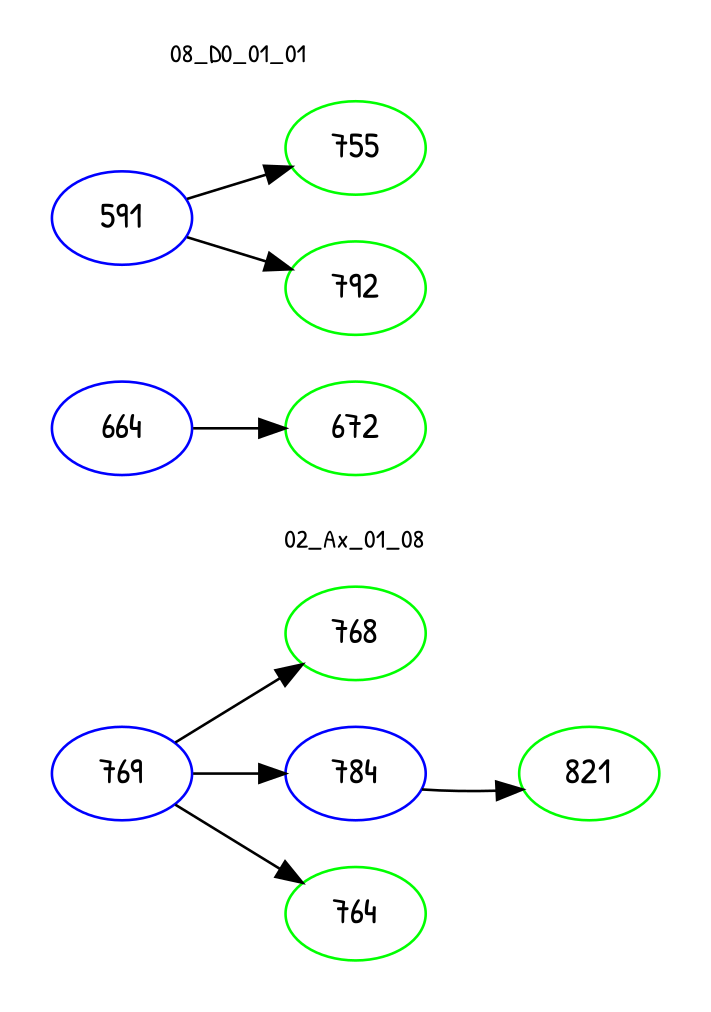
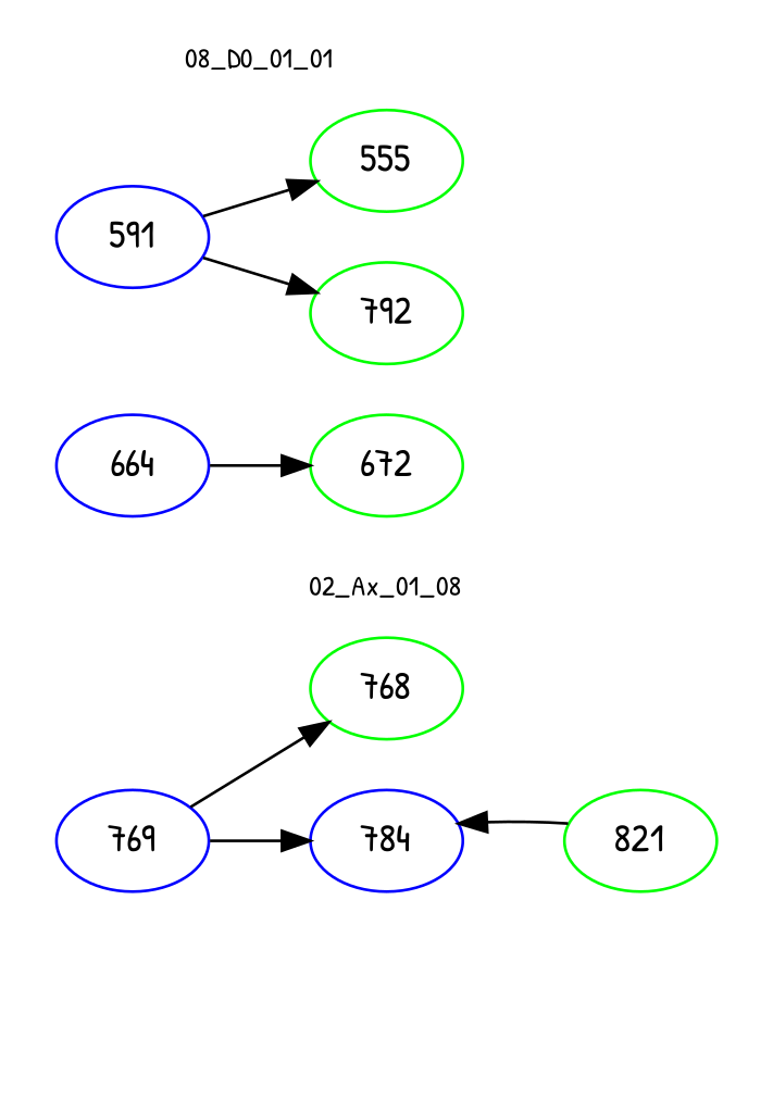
  digraph {
    fontname="Patrick Hand"
    rankdir=LR
    node [color=green fontname="Patrick Hand"]
    edge [color=black fontname="Patrick Hand"]
    n1 [color=blue label=769]
-   n2 [label=764]
    n3 [color=blue label=784]
    n4 [label=768]
    n5 [label=821]
    n6 [color=blue label=591]
    n7 [label=792]
    n8 [color=blue label=664]
-   n9 [label=755]
+   n9 [label=555]
    n10 [label=672]
    subgraph cluster_1 {
      color=white
      fontsize=10
      label="02_Ax_01_08"
      n1
-     n2
      n3
      n4
      n5
    }
    subgraph cluster_2 {
      color=white
      fontsize=10
      label="08_D0_01_01"
      n6
      n7
      n8
      n9
      n10
    }
-   n1 -> n2
    n1 -> n3
    n1 -> n4
-   n3 -> n5
+   n5 -> n3
    n6 -> n7
    n6 -> n9
    n8 -> n10
  }
